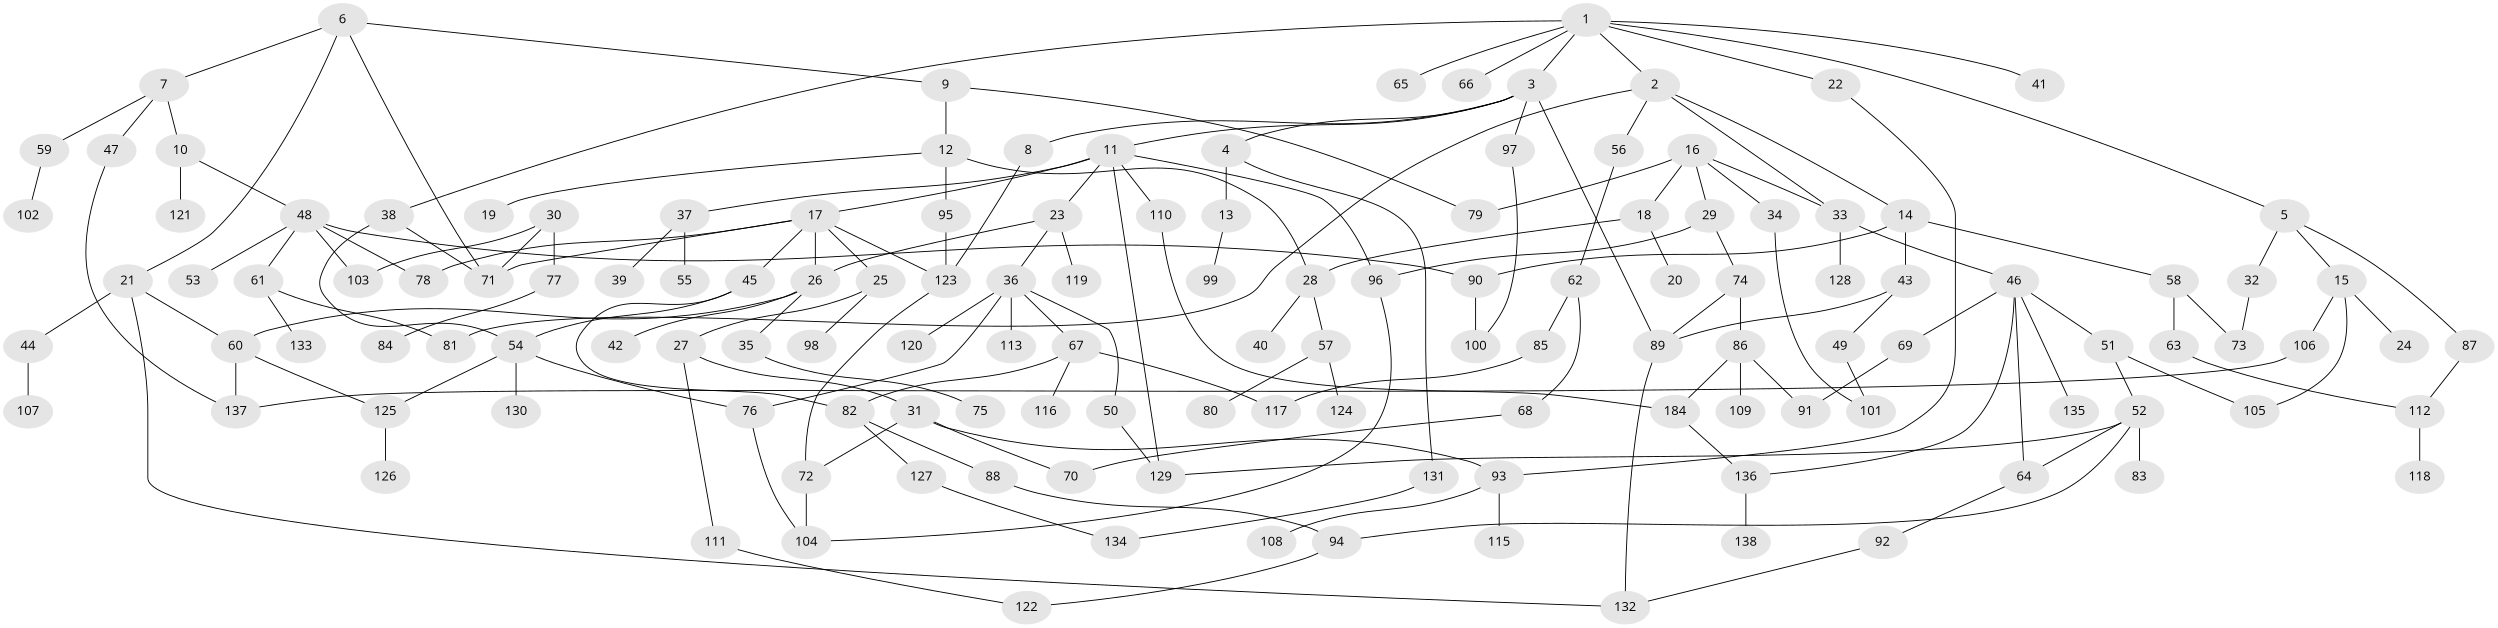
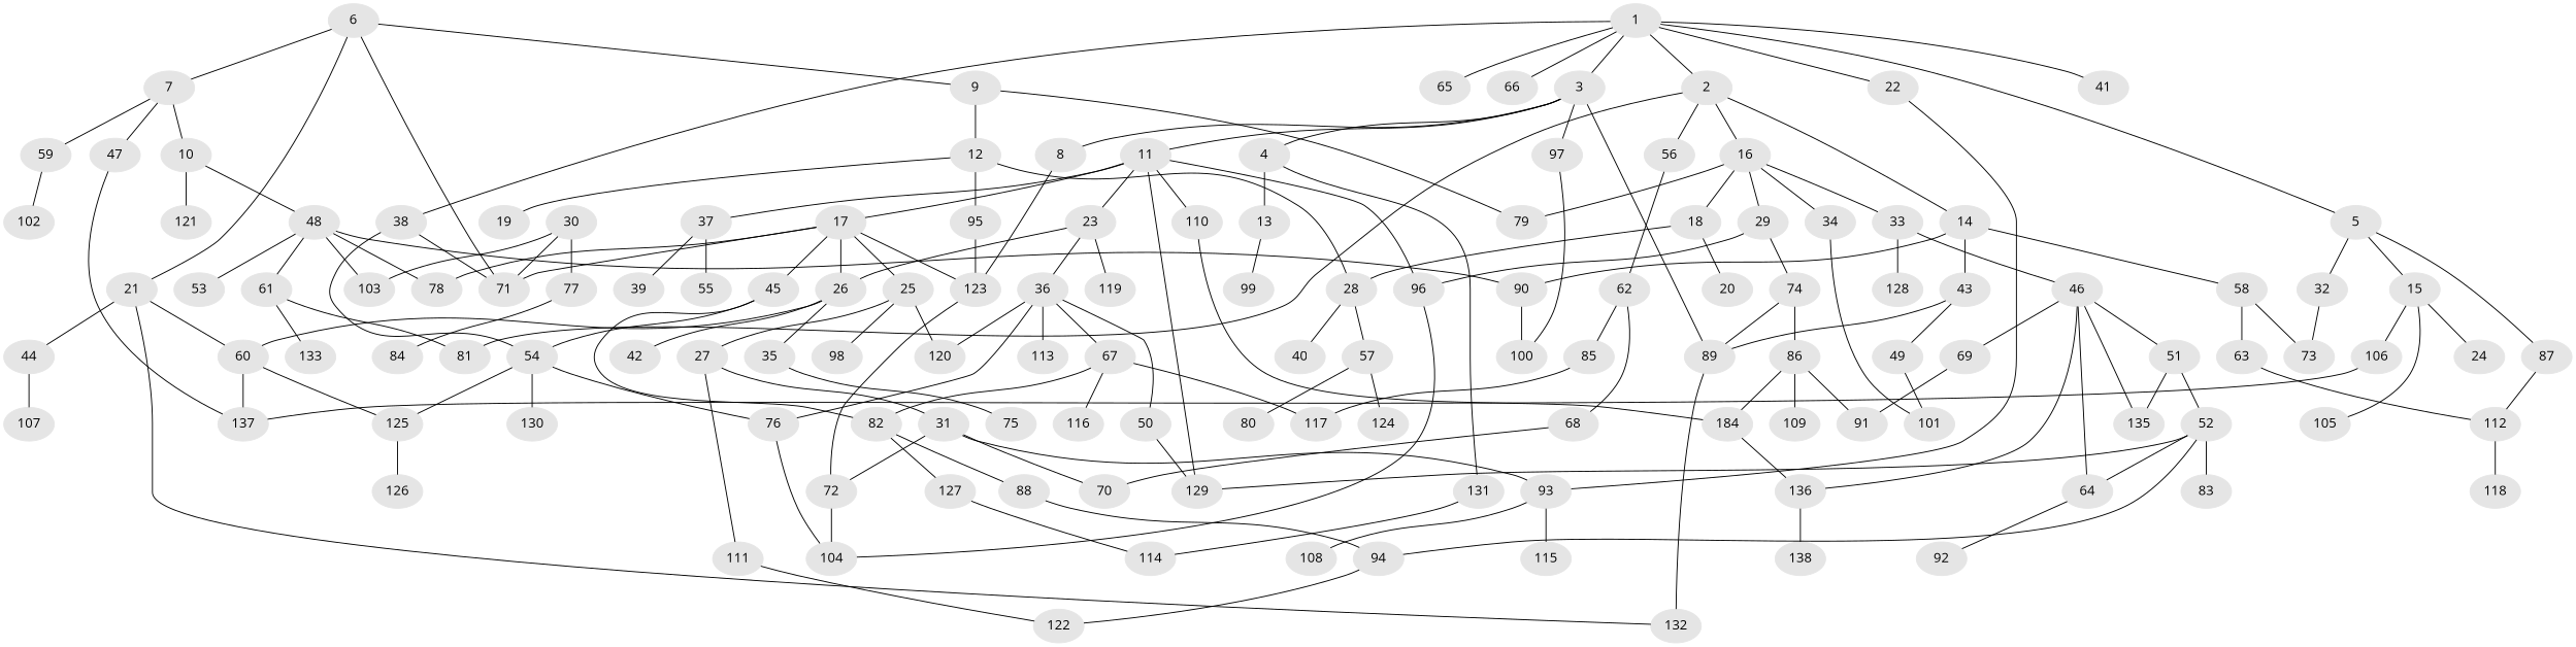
  graph {
    fontname="Open Sans"
    node [color=gray90 fontname="Open Sans" style=filled]
    edge [fontname="Open Sans"]
    1
    2
    3
    5
    22
    38
    41
    65
    66
    14
    16
    56
    81
    4
    8
    11
    89
    97
    15
    32
    87
    93
    71
    54
    43
    58
    90
    79
    18
    29
    33
    34
    62
    13
    131
    123
    17
    23
    37
    96
    110
    129
    132
    100
    6
    7
    9
    21
    99
-   134
+   134 [label=114]
    24
    105
    106
    73
    112
    10
    47
    59
    12
    44
    60
    48
    121
    137
    102
    72
    104
    19
    28
    95
    78
    103
    53
    61
    25
    26
    45
    36
    119
    39
    55
    n82 [label=184]
    40
    57
    49
    63
    20
    74
    46
    128
    101
    27
    98
    120
    35
    42
    30
    77
    82
    107
    125
    108
    115
    50
    67
    76
    113
    31
    111
    75
    70
    122
    80
    124
    86
    84
    51
    64
    69
    135
    136
    116
    117
    130
    88
    127
    52
    92
    91
    138
    133
    83
    94
    126
    68
    85
    118
    109
    1 -- 2
    1 -- 3
    1 -- 5
    1 -- 22
    1 -- 38
    1 -- 41
    1 -- 65
    1 -- 66
    2 -- 14
-   2 -- 33
+   2 -- 16
    2 -- 56
    2 -- 81
    3 -- 4
    3 -- 8
    3 -- 11
    3 -- 89
    3 -- 97
    5 -- 15
    5 -- 32
    5 -- 87
    22 -- 93
    38 -- 71
    38 -- 54
    14 -- 43
    14 -- 58
    14 -- 90
    16 -- 79
    16 -- 18
    16 -- 29
    16 -- 33
    16 -- 34
    56 -- 62
    4 -- 13
    4 -- 131
    8 -- 123
    11 -- 17
    11 -- 23
    11 -- 37
    11 -- 96
    11 -- 110
    11 -- 129
    89 -- 132
    97 -- 100
    15 -- 24
    15 -- 105
    15 -- 106
    32 -- 73
    87 -- 112
    93 -- 108
    93 -- 115
    54 -- 125
    54 -- 76
    54 -- 130
    43 -- 89
    43 -- 49
    58 -- 73
    58 -- 63
    90 -- 100
    18 -- 28
    18 -- 20
    29 -- 96
    29 -- 74
    33 -- 46
    33 -- 128
    34 -- 101
    62 -- 68
    62 -- 85
    13 -- 99
    131 -- 134
    123 -- 72
    17 -- 71
    17 -- 123
    17 -- 78
    17 -- 25
    17 -- 26
    17 -- 45
    23 -- 26
    23 -- 36
    23 -- 119
    37 -- 39
    37 -- 55
    96 -- 104
    110 -- n82
    6 -- 71
    6 -- 7
    6 -- 9
    6 -- 21
    7 -- 10
    7 -- 47
    7 -- 59
    9 -- 79
    9 -- 12
    21 -- 132
    21 -- 44
    21 -- 60
    106 -- 137
    112 -- 118
    10 -- 48
    10 -- 121
    47 -- 137
    59 -- 102
    12 -- 19
    12 -- 28
    12 -- 95
    44 -- 107
    60 -- 137
    60 -- 125
    48 -- 90
    48 -- 78
    48 -- 103
    48 -- 53
    48 -- 61
    72 -- 104
    28 -- 40
    28 -- 57
    95 -- 123
    61 -- 81
    61 -- 133
    25 -- 27
    25 -- 98
+   25 -- 120
    26 -- 60
    26 -- 35
    26 -- 42
    45 -- 54
    45 -- 82
    36 -- 120
    36 -- 50
    36 -- 67
    36 -- 76
    36 -- 113
    n82 -- 136
    57 -- 80
    57 -- 124
    49 -- 101
    63 -- 112
    74 -- 89
    74 -- 86
    46 -- 51
    46 -- 64
    46 -- 69
    46 -- 135
    46 -- 136
    27 -- 31
    27 -- 111
    35 -- 75
    30 -- 71
    30 -- 103
    30 -- 77
    77 -- 84
    82 -- 88
    82 -- 127
    125 -- 126
    50 -- 129
    67 -- 82
    67 -- 116
    67 -- 117
    76 -- 104
    31 -- 93
    31 -- 72
    31 -- 70
    111 -- 122
    86 -- n82
    86 -- 91
    86 -- 109
-   51 -- 105
+   51 -- 135
    51 -- 52
    64 -- 92
    69 -- 91
    136 -- 138
    88 -- 94
    127 -- 134
    52 -- 129
    52 -- 64
    52 -- 83
    52 -- 94
-   92 -- 132
    94 -- 122
    68 -- 70
    85 -- 117
  }
